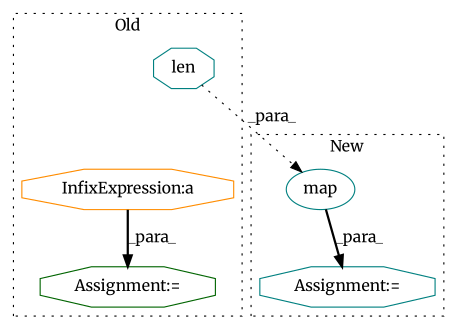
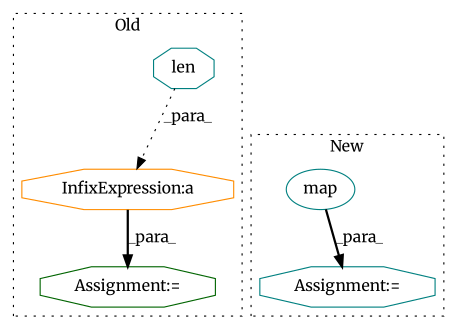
  digraph {
    fontname=Merriweather
    node [a=32 color=teal fontname=Merriweather l="4,1" shape=octagon]
    edge [fontname=Merriweather style=bold]
    n1 [label=len s="3173,3179"]
    n2 [a=7 color=darkgreen l=1 label="Assignment:=" s=3164]
    n3 [a=27 color=darkorange l=3 label="InfixExpression:a" s=3180]
    n4 [label=map s="1894,1905" shape=ellipse]
    n5 [a=7 l=1 label="Assignment:=" s=1888]
    subgraph cluster_1 {
      label=Old
      style=dotted
      n1
      n2
      n3
    }
    subgraph cluster_2 {
      label=New
      style=dotted
      n4
      n5
    }
-   n1 -> n4 [label=_para_ style=dotted]
+   n1 -> n3 [label=_para_ style=dotted]
    n3 -> n2 [label=_para_]
    n4 -> n5 [label=_para_]
  }
